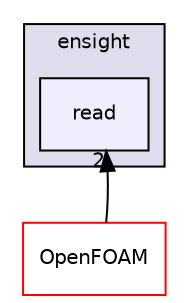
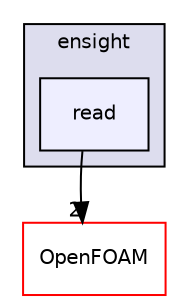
  digraph {
    compound=true
    node [fontname=Helvetica fontsize=10 shape=box]
    n1 [fillcolor="#eeeeff" label=read pencolor=black style=filled]
    n2 [color=red label=OpenFOAM]
    subgraph cluster_1 {
      bgcolor="#ddddee"
      fontname=Helvetica
      fontsize=10
      label=ensight
      pencolor=black
      n1
    }
-   n2 -> n1 [headlabel=2 labeldistance=1.5 labelfontname=Helvetica labelfontsize=10]
+   n1 -> n2 [headlabel=2 labeldistance=1.5 labelfontname=Helvetica labelfontsize=10]
  }
